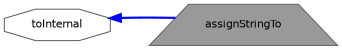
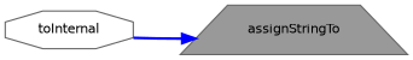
  digraph {
    rankdir=RL
    node [fontname=Helvetica fontsize=10 style=filled]
    n1 [color=gray40 fillcolor=grey60 fontcolor=black height=0.2 label=assignStringTo shape=trapezium width=0.4]
    n2 [color=grey40 fillcolor=white height=0.2 label=toInternal shape=octagon width=0.4]
-   n2 -> n1 [color=blue dir=back fontname=Helvetica fontsize=10 labelfontname=Helvetica labelfontsize=10 style=bold]
+   n1 -> n2 [color=blue dir=back fontname=Helvetica fontsize=10 labelfontname=Helvetica labelfontsize=10 style=bold]
  }
